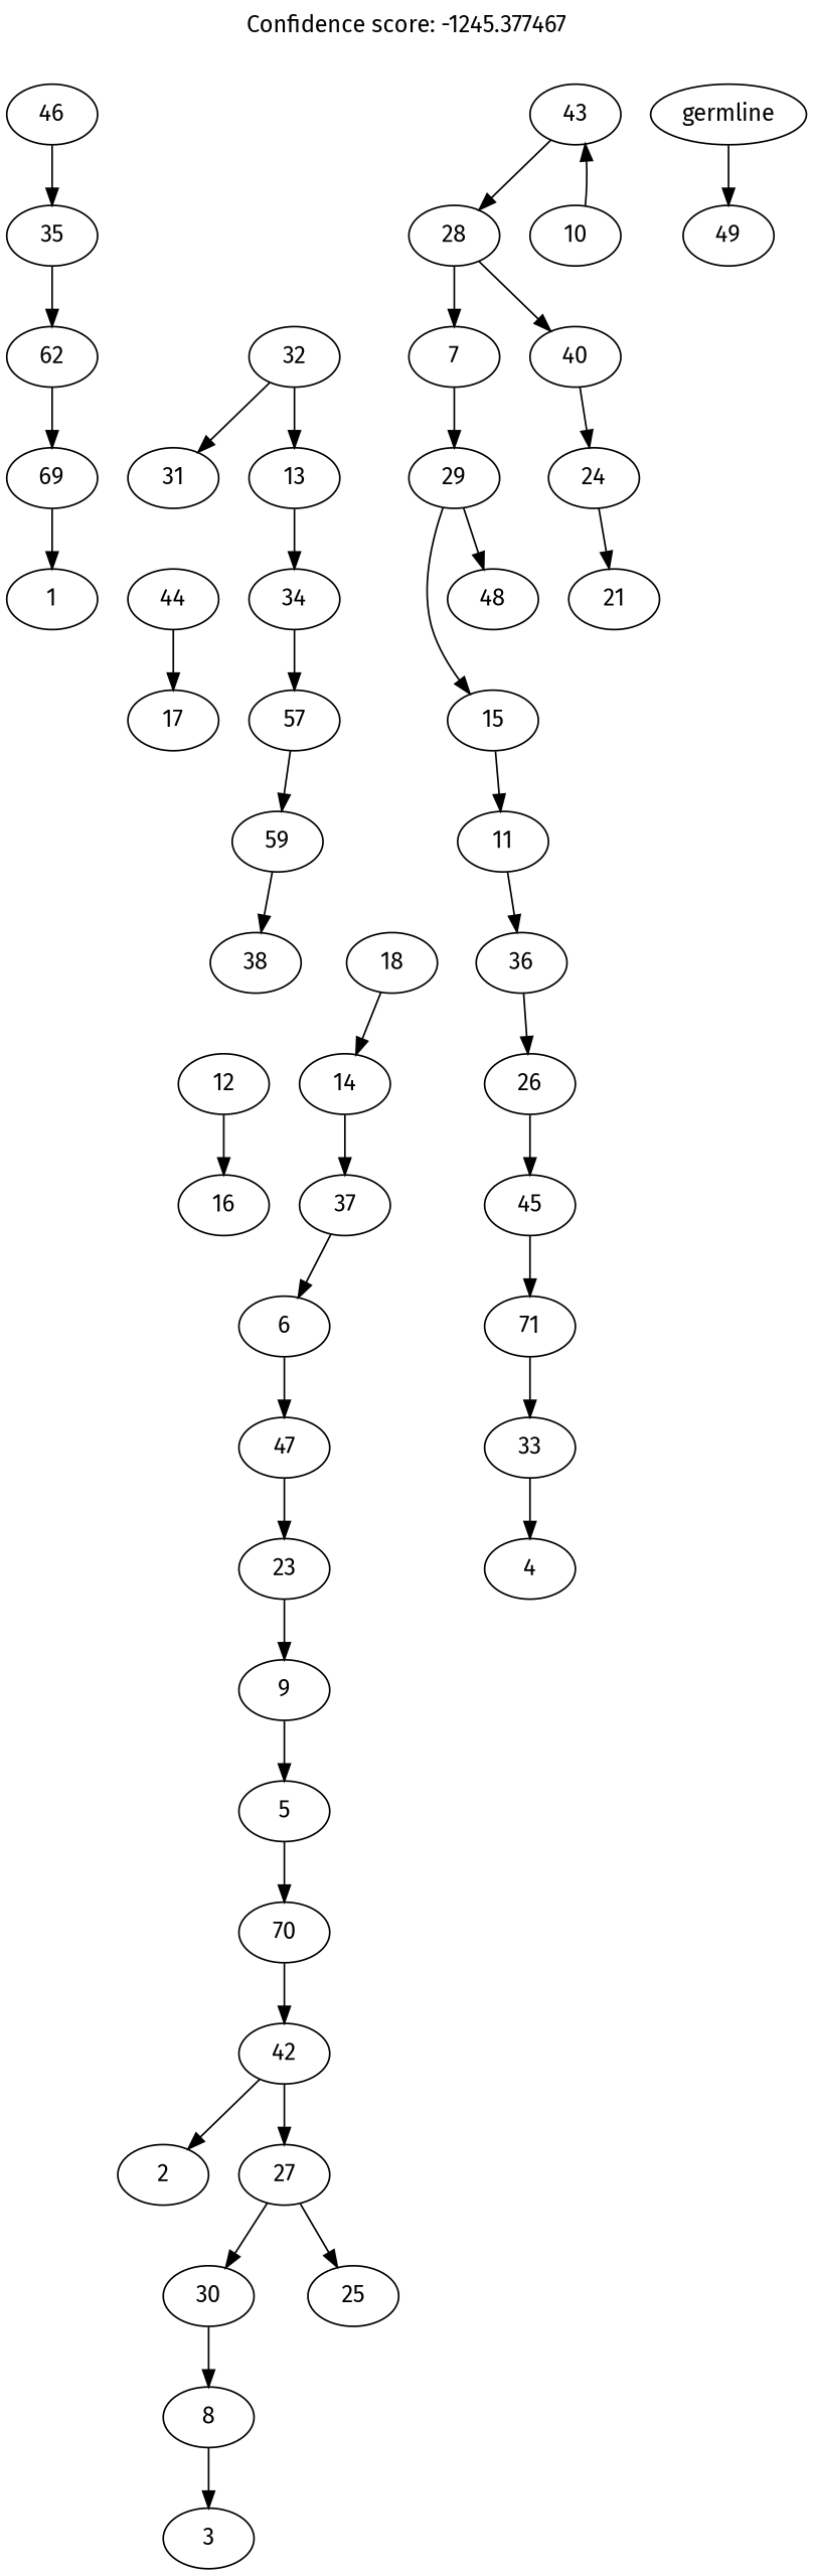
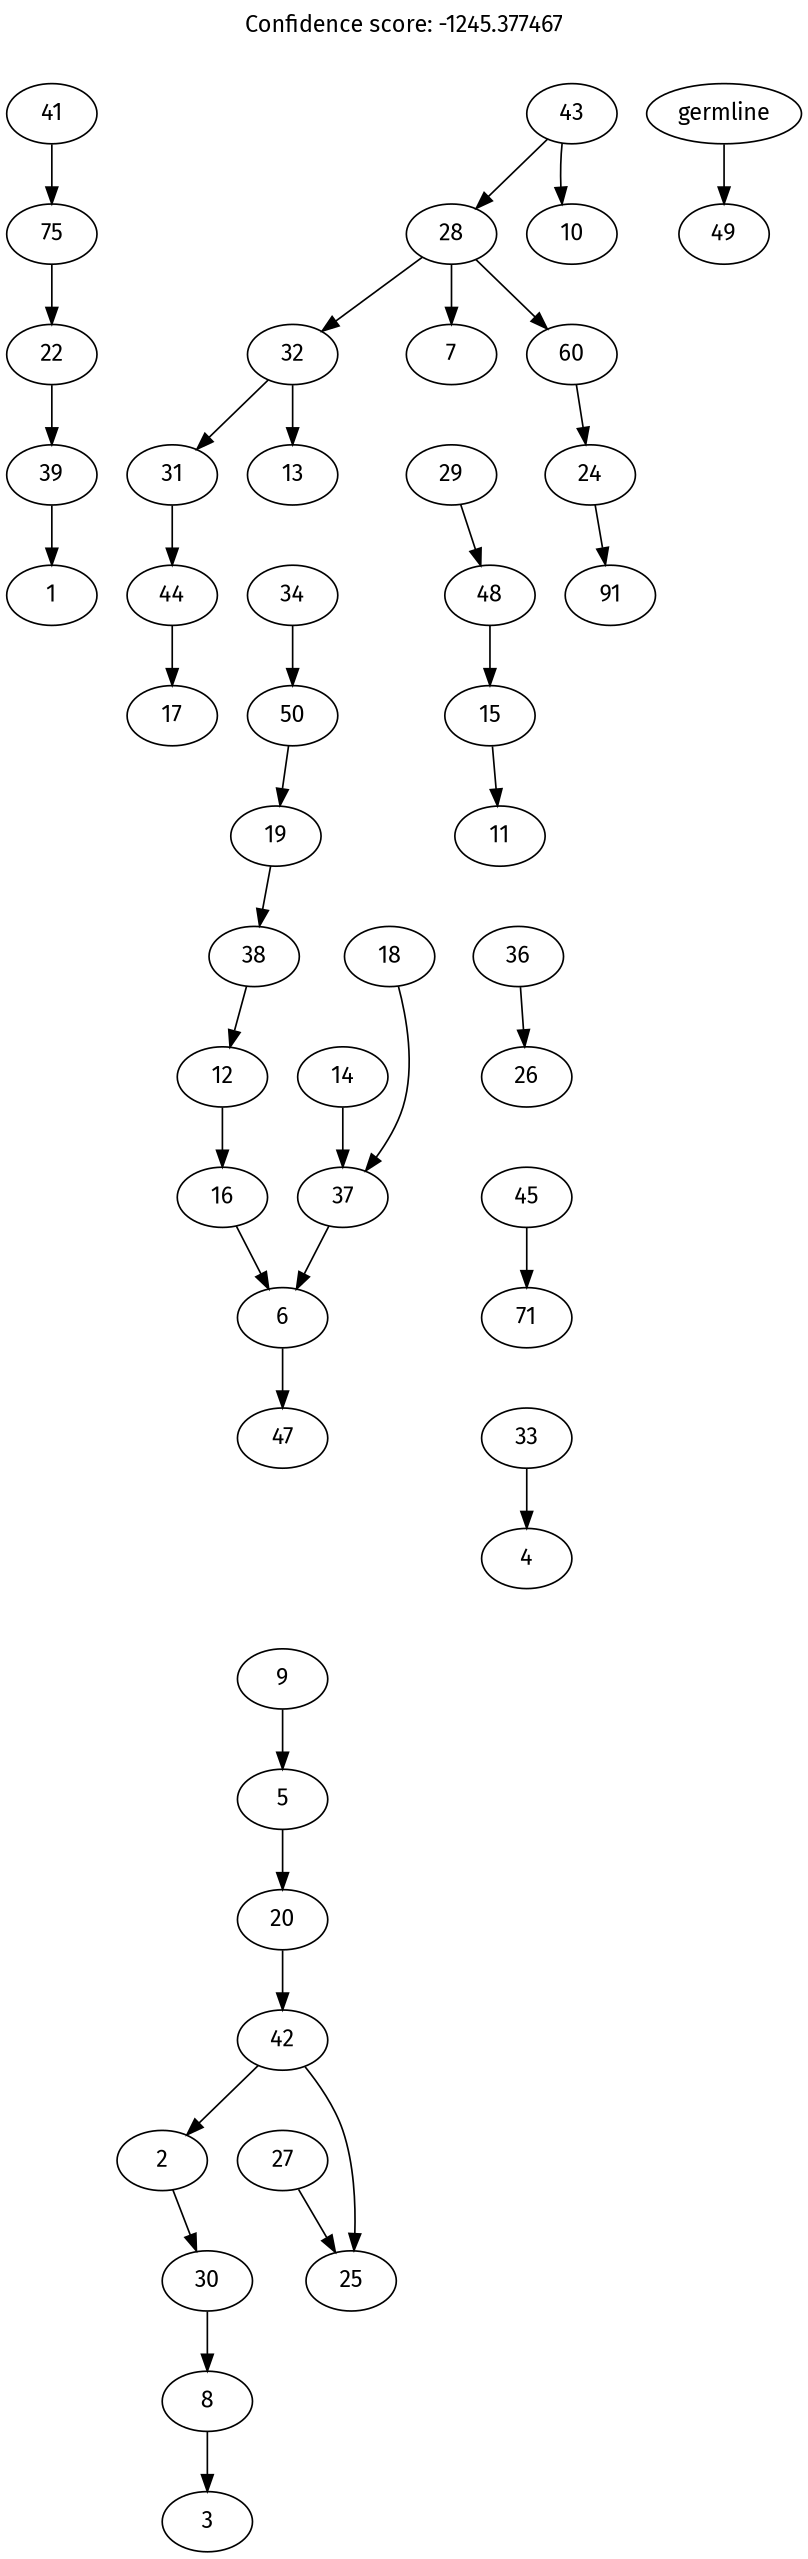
  digraph {
    fontname="Fira Sans"
    label="Confidence score: -1245.377467"
    labelloc=t
    node [fontname="Fira Sans"]
    edge [fontname="Fira Sans"]
-   n1 [label=69]
+   n1 [label=39]
    n2 [label=1]
-   n3 [label=62]
-   n4 [label=35]
-   n5 [label=46]
+   n3 [label=22]
+   n4 [label=75]
+   n5 [label=41]
    n6 [label=37]
    n7 [label=6]
    n8 [label=14]
    n9 [label=18]
    n10 [label=17]
    n11 [label=44]
    n12 [label=31]
    n13 [label=8]
    n14 [label=3]
    n15 [label=30]
    n16 [label=2]
    n17 [label=27]
    n18 [label=25]
    n19 [label=42]
-   n20 [label=70]
+   n20 [label=20]
    n21 [label=5]
    n22 [label=9]
-   n23 [label=23]
    n24 [label=47]
    n25 [label=16]
    n26 [label=12]
    n27 [label=38]
-   n28 [label=59]
-   n29 [label=57]
+   n28 [label=19]
+   n29 [label=50]
    n30 [label=34]
    n31 [label=13]
    n32 [label=32]
    n33 [label=33]
    n34 [label=4]
    n35 [label=71]
    n36 [label=45]
    n37 [label=26]
    n38 [label=36]
    n39 [label=11]
    n40 [label=15]
    n41 [label=48]
    n42 [label=29]
    n43 [label=7]
    n44 [label=24]
-   n45 [label=21]
-   n46 [label=40]
+   n45 [label=91]
+   n46 [label=60]
    n47 [label=28]
    n48 [label=43]
    n49 [label=10]
    n50 [label=49]
    n51 [label=germline]
    n1 -> n2
    n3 -> n1
    n4 -> n3
    n5 -> n4
    n6 -> n7
    n7 -> n24
    n8 -> n6
-   n9 -> n8
+   n9 -> n6
    n11 -> n10
+   n12 -> n11
    n13 -> n14
    n15 -> n13
-   n17 -> n15
+   n16 -> n15
    n17 -> n18
    n19 -> n16
-   n19 -> n17
+   n19 -> n18
    n20 -> n19
    n21 -> n20
    n22 -> n21
-   n23 -> n22
-   n24 -> n23
+   n25 -> n7
    n26 -> n25
+   n27 -> n26
    n28 -> n27
    n29 -> n28
    n30 -> n29
-   n31 -> n30
    n32 -> n12
    n32 -> n31
    n33 -> n34
-   n35 -> n33
    n36 -> n35
-   n37 -> n36
    n38 -> n37
-   n39 -> n38
    n40 -> n39
-   n42 -> n40
+   n41 -> n40
    n42 -> n41
-   n43 -> n42
    n44 -> n45
    n46 -> n44
+   n47 -> n32
    n47 -> n43
    n47 -> n46
    n48 -> n47
-   n49 -> n48
+   n48 -> n49
    n51 -> n50
  }
